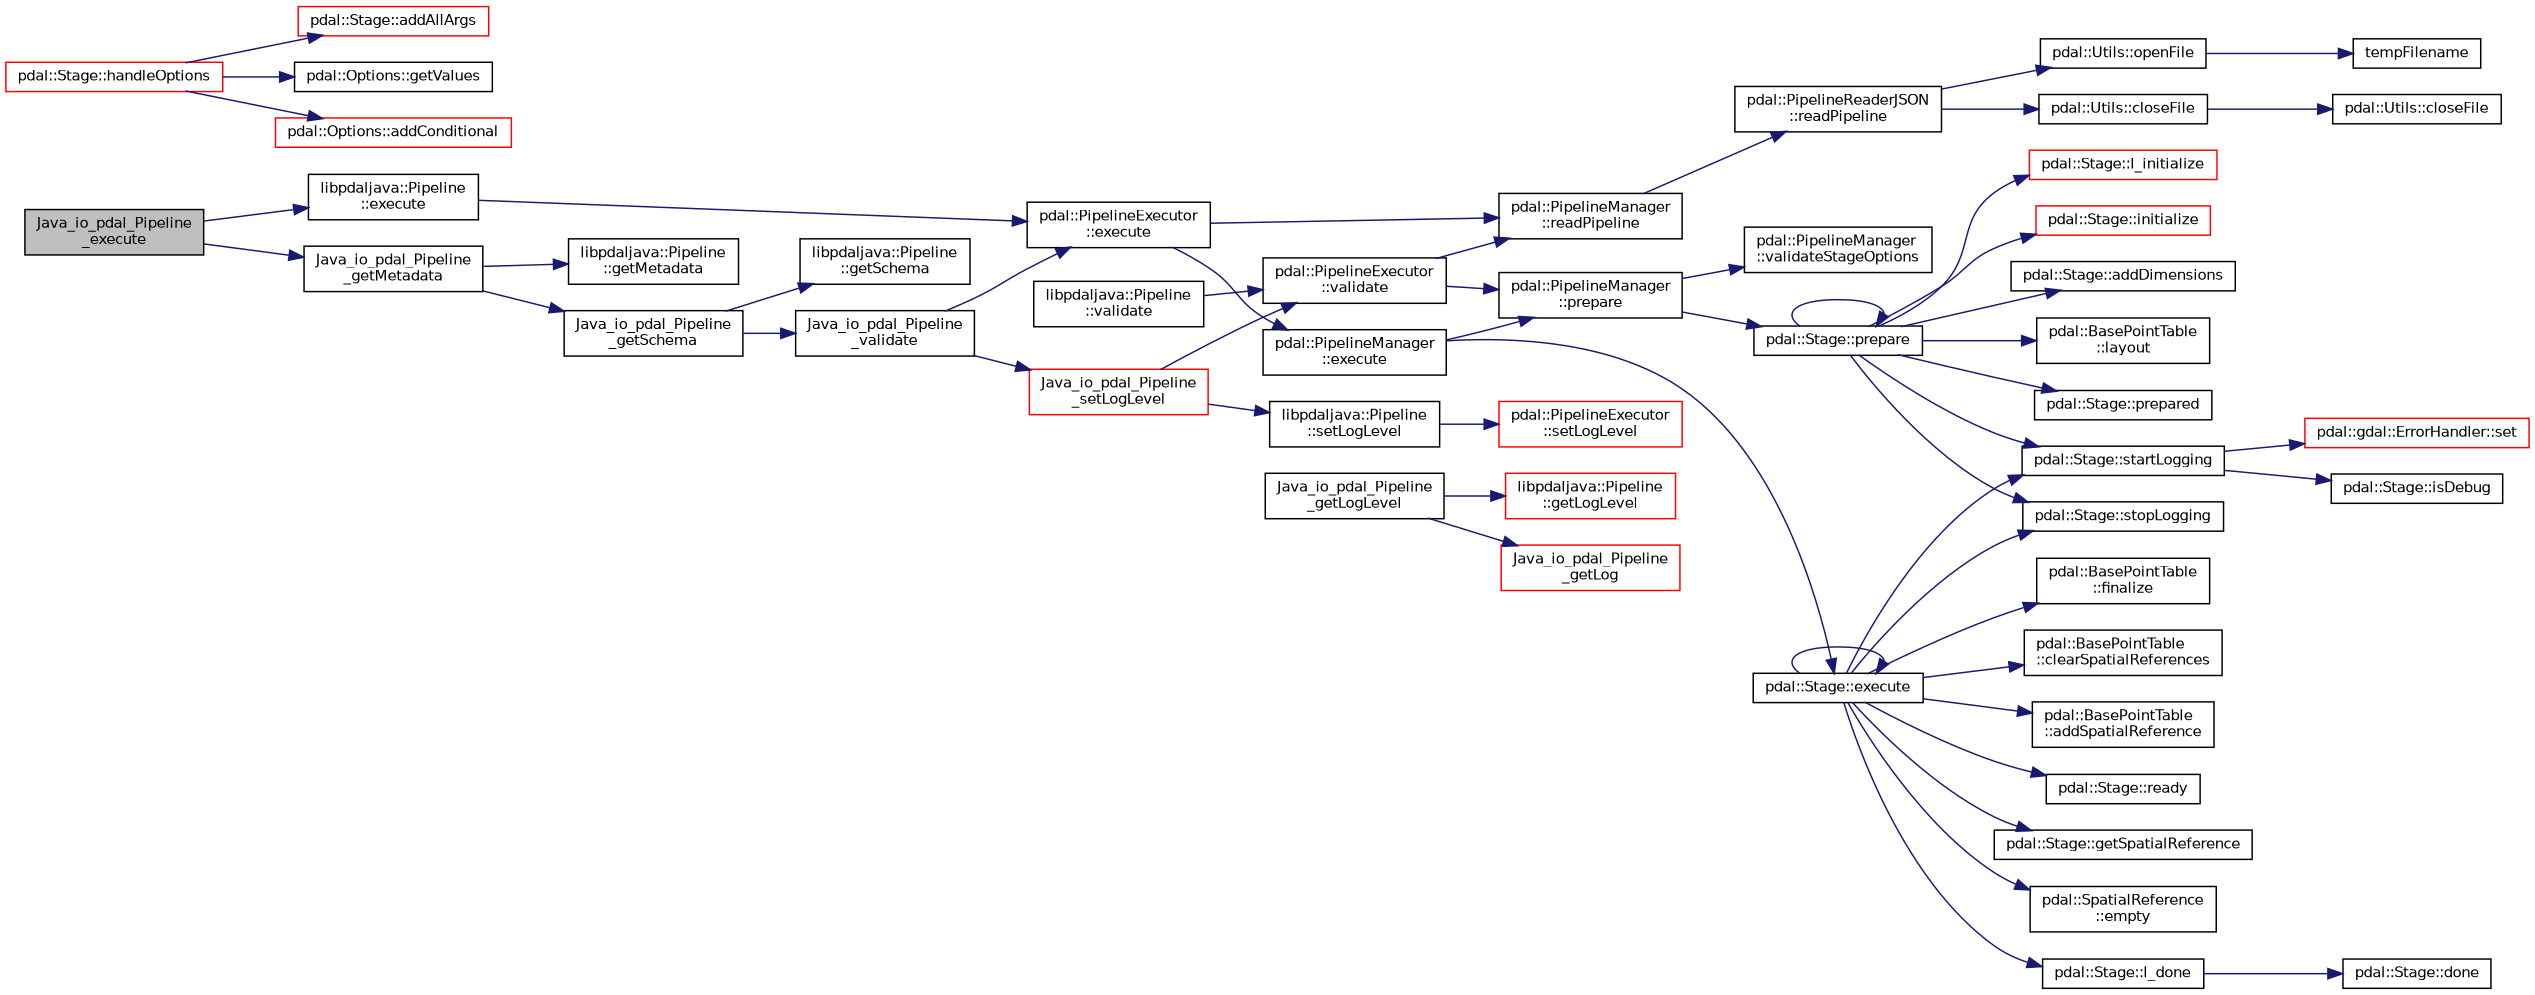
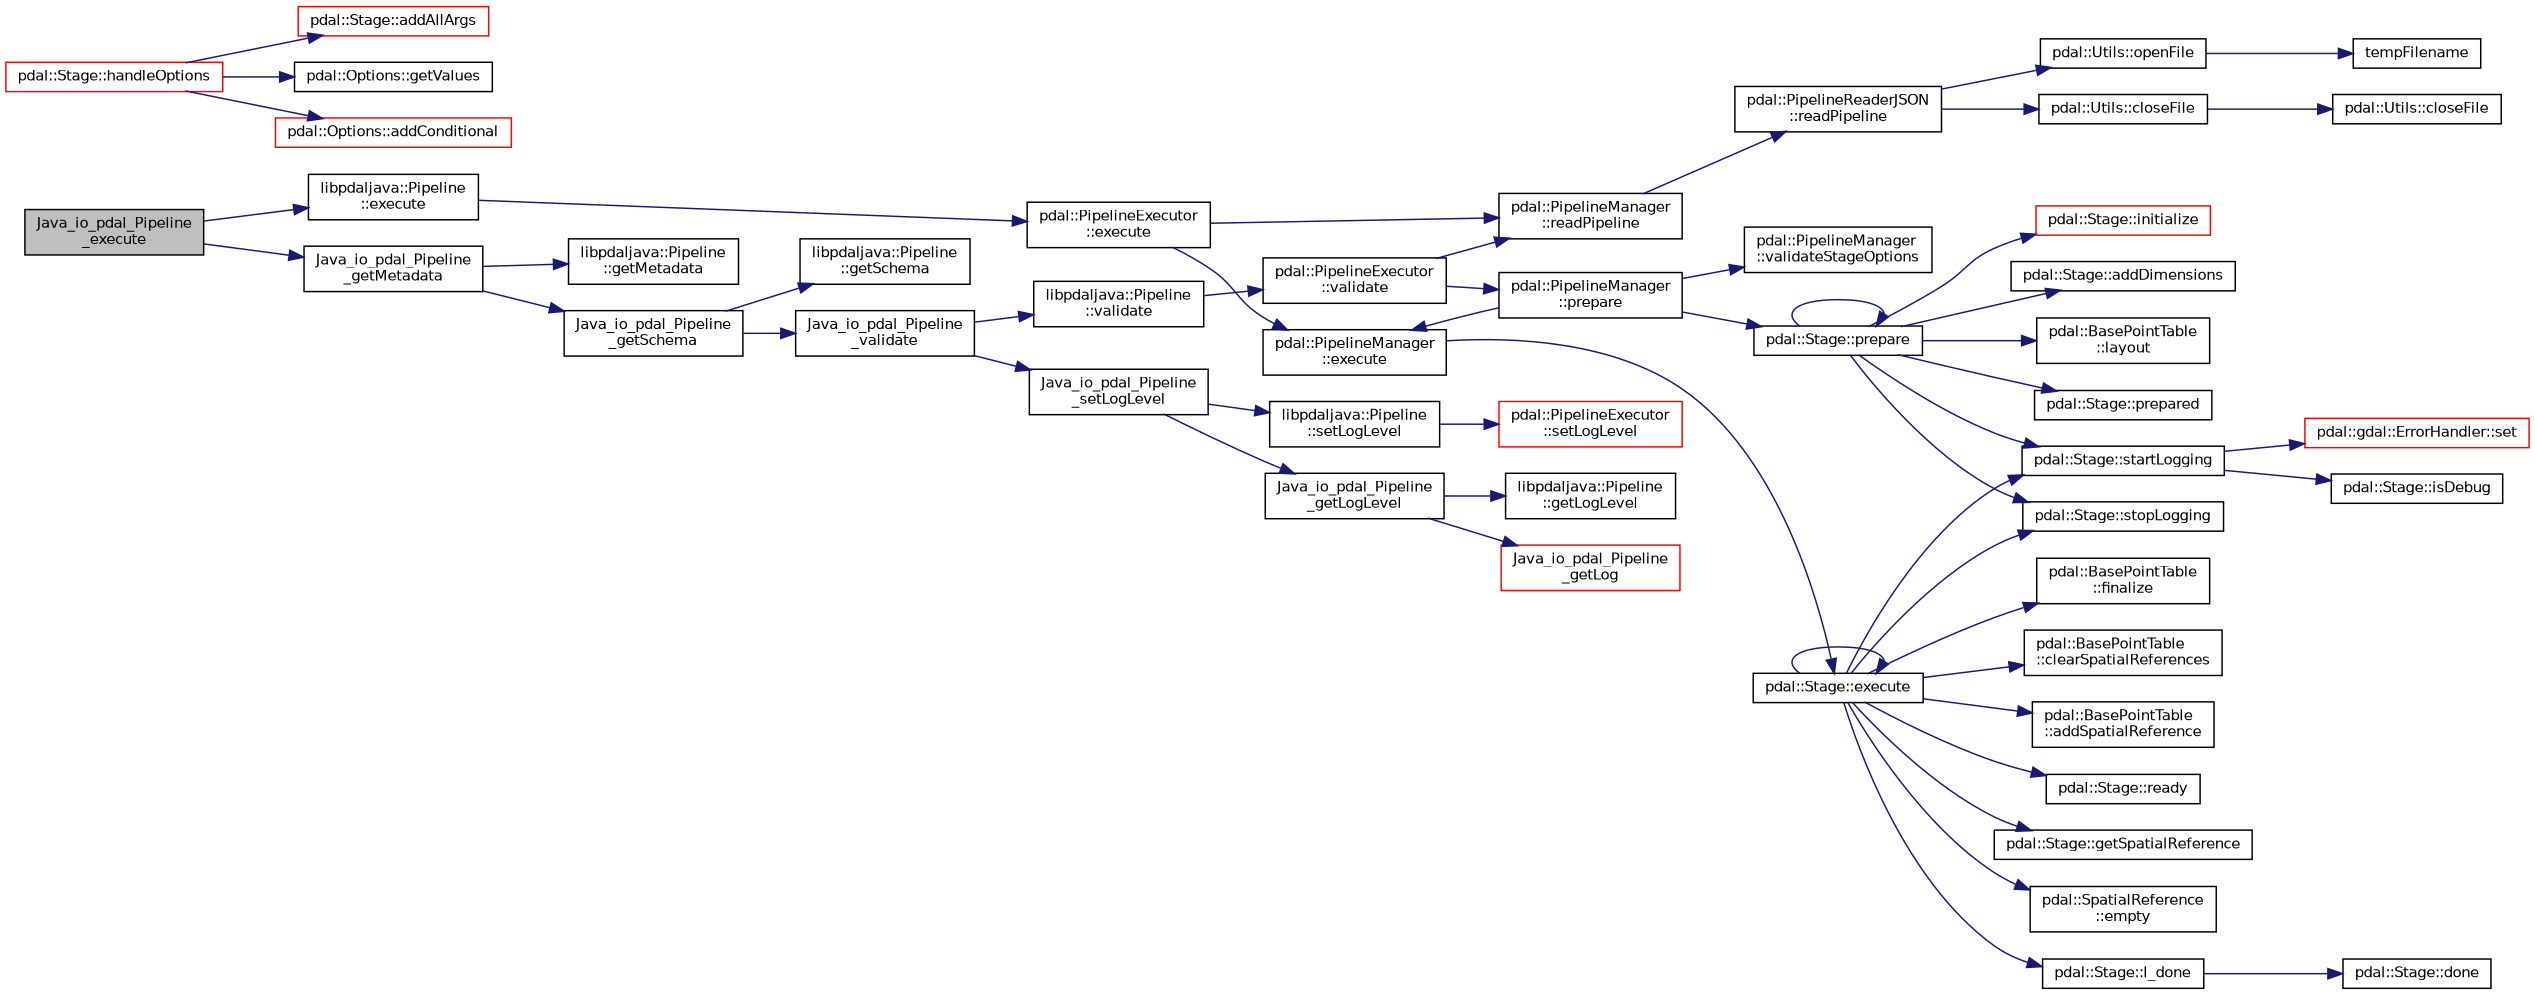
  digraph {
    rankdir=LR
    node [color=black fillcolor=white fontname=Helvetica fontsize=10 shape=record style=filled]
    edge [color=midnightblue fontname=Helvetica fontsize=10 labelfontname=Helvetica labelfontsize=10 style=solid]
    n1 [fillcolor=grey75 fontcolor=black height=0.2 label="Java_io_pdal_Pipeline\l_execute" width=0.4]
    n2 [height=0.2 label="libpdaljava::Pipeline\l::execute" width=0.4]
    n3 [height=0.2 label="Java_io_pdal_Pipeline\l_getMetadata" width=0.4]
    n4 [height=0.2 label="pdal::PipelineExecutor\l::execute" width=0.4]
    n5 [height=0.2 label="libpdaljava::Pipeline\l::getMetadata" width=0.4]
    n6 [height=0.2 label="Java_io_pdal_Pipeline\l_getSchema" width=0.4]
    n7 [height=0.2 label="pdal::PipelineManager\l::readPipeline" width=0.4]
    n8 [height=0.2 label="pdal::PipelineManager\l::execute" width=0.4]
    n9 [height=0.2 label="pdal::PipelineReaderJSON\l::readPipeline" width=0.4]
    n10 [height=0.2 label="pdal::PipelineManager\l::prepare" width=0.4]
    n11 [height=0.2 label="pdal::Stage::execute" width=0.4]
    n12 [height=0.2 label="pdal::Utils::openFile" width=0.4]
    n13 [height=0.2 label="pdal::Utils::closeFile" width=0.4]
    n14 [height=0.2 label=tempFilename width=0.4]
    n15 [height=0.2 label="pdal::Utils::closeFile" width=0.4]
    n16 [height=0.2 label="pdal::PipelineManager\l::validateStageOptions" width=0.4]
    n17 [height=0.2 label="pdal::Stage::prepare" width=0.4]
    n18 [height=0.2 label="pdal::Stage::startLogging" width=0.4]
    n19 [height=0.2 label="pdal::Stage::stopLogging" width=0.4]
    n20 [height=0.2 label="pdal::BasePointTable\l::finalize" width=0.4]
    n21 [height=0.2 label="pdal::BasePointTable\l::clearSpatialReferences" width=0.4]
    n22 [height=0.2 label="pdal::BasePointTable\l::addSpatialReference" width=0.4]
    n23 [height=0.2 label="pdal::Stage::ready" width=0.4]
    n24 [height=0.2 label="pdal::Stage::getSpatialReference" width=0.4]
    n25 [height=0.2 label="pdal::SpatialReference\l::empty" width=0.4]
    n26 [height=0.2 label="pdal::Stage::l_done" width=0.4]
-   n27 [color=red height=0.2 label="pdal::Stage::l_initialize" width=0.4]
    n28 [color=red height=0.2 label="pdal::Stage::initialize" width=0.4]
    n29 [height=0.2 label="pdal::Stage::addDimensions" width=0.4]
    n30 [height=0.2 label="pdal::BasePointTable\l::layout" width=0.4]
    n31 [height=0.2 label="pdal::Stage::prepared" width=0.4]
    n32 [color=red height=0.2 label="pdal::Stage::handleOptions" width=0.4]
    n33 [color=red height=0.2 label="pdal::Stage::addAllArgs" width=0.4]
    n34 [height=0.2 label="pdal::Options::getValues" width=0.4]
    n35 [color=red height=0.2 label="pdal::Options::addConditional" width=0.4]
    n36 [color=red height=0.2 label="pdal::gdal::ErrorHandler::set" width=0.4]
    n37 [height=0.2 label="pdal::Stage::isDebug" width=0.4]
    n38 [height=0.2 label="pdal::Stage::done" width=0.4]
    n39 [height=0.2 label="libpdaljava::Pipeline\l::getSchema" width=0.4]
    n40 [height=0.2 label="Java_io_pdal_Pipeline\l_validate" width=0.4]
    n41 [height=0.2 label="libpdaljava::Pipeline\l::validate" width=0.4]
-   n42 [color=red height=0.2 label="Java_io_pdal_Pipeline\l_setLogLevel" width=0.4]
+   n42 [height=0.2 label="Java_io_pdal_Pipeline\l_setLogLevel" width=0.4]
    n43 [height=0.2 label="pdal::PipelineExecutor\l::validate" width=0.4]
    n44 [height=0.2 label="libpdaljava::Pipeline\l::setLogLevel" width=0.4]
    n45 [height=0.2 label="Java_io_pdal_Pipeline\l_getLogLevel" width=0.4]
    n46 [color=red height=0.2 label="pdal::PipelineExecutor\l::setLogLevel" width=0.4]
-   n47 [color=red height=0.2 label="libpdaljava::Pipeline\l::getLogLevel" width=0.4]
+   n47 [height=0.2 label="libpdaljava::Pipeline\l::getLogLevel" width=0.4]
    n48 [color=red height=0.2 label="Java_io_pdal_Pipeline\l_getLog" width=0.4]
    n1 -> n2
    n1 -> n3
    n2 -> n4
    n3 -> n5
    n3 -> n6
    n4 -> n7
    n4 -> n8
    n6 -> n39
    n6 -> n40
    n7 -> n9
-   n8 -> n10
+   n10 -> n8
    n8 -> n11
    n9 -> n12
    n9 -> n13
    n10 -> n16
    n10 -> n17
    n11 -> n11
    n11 -> n18
    n11 -> n19
    n11 -> n20
    n11 -> n21
    n11 -> n22
    n11 -> n23
    n11 -> n24
    n11 -> n25
    n11 -> n26
    n12 -> n14
    n13 -> n15
    n17 -> n17
    n17 -> n18
    n17 -> n19
-   n17 -> n27
    n17 -> n28
    n17 -> n29
    n17 -> n30
    n17 -> n31
    n18 -> n36
    n18 -> n37
    n26 -> n38
    n32 -> n33
    n32 -> n34
    n32 -> n35
-   n40 -> n4
+   n40 -> n41
    n40 -> n42
    n41 -> n43
    n42 -> n44
-   n42 -> n43
+   n42 -> n45
    n43 -> n7
    n43 -> n10
    n44 -> n46
    n45 -> n47
    n45 -> n48
  }
